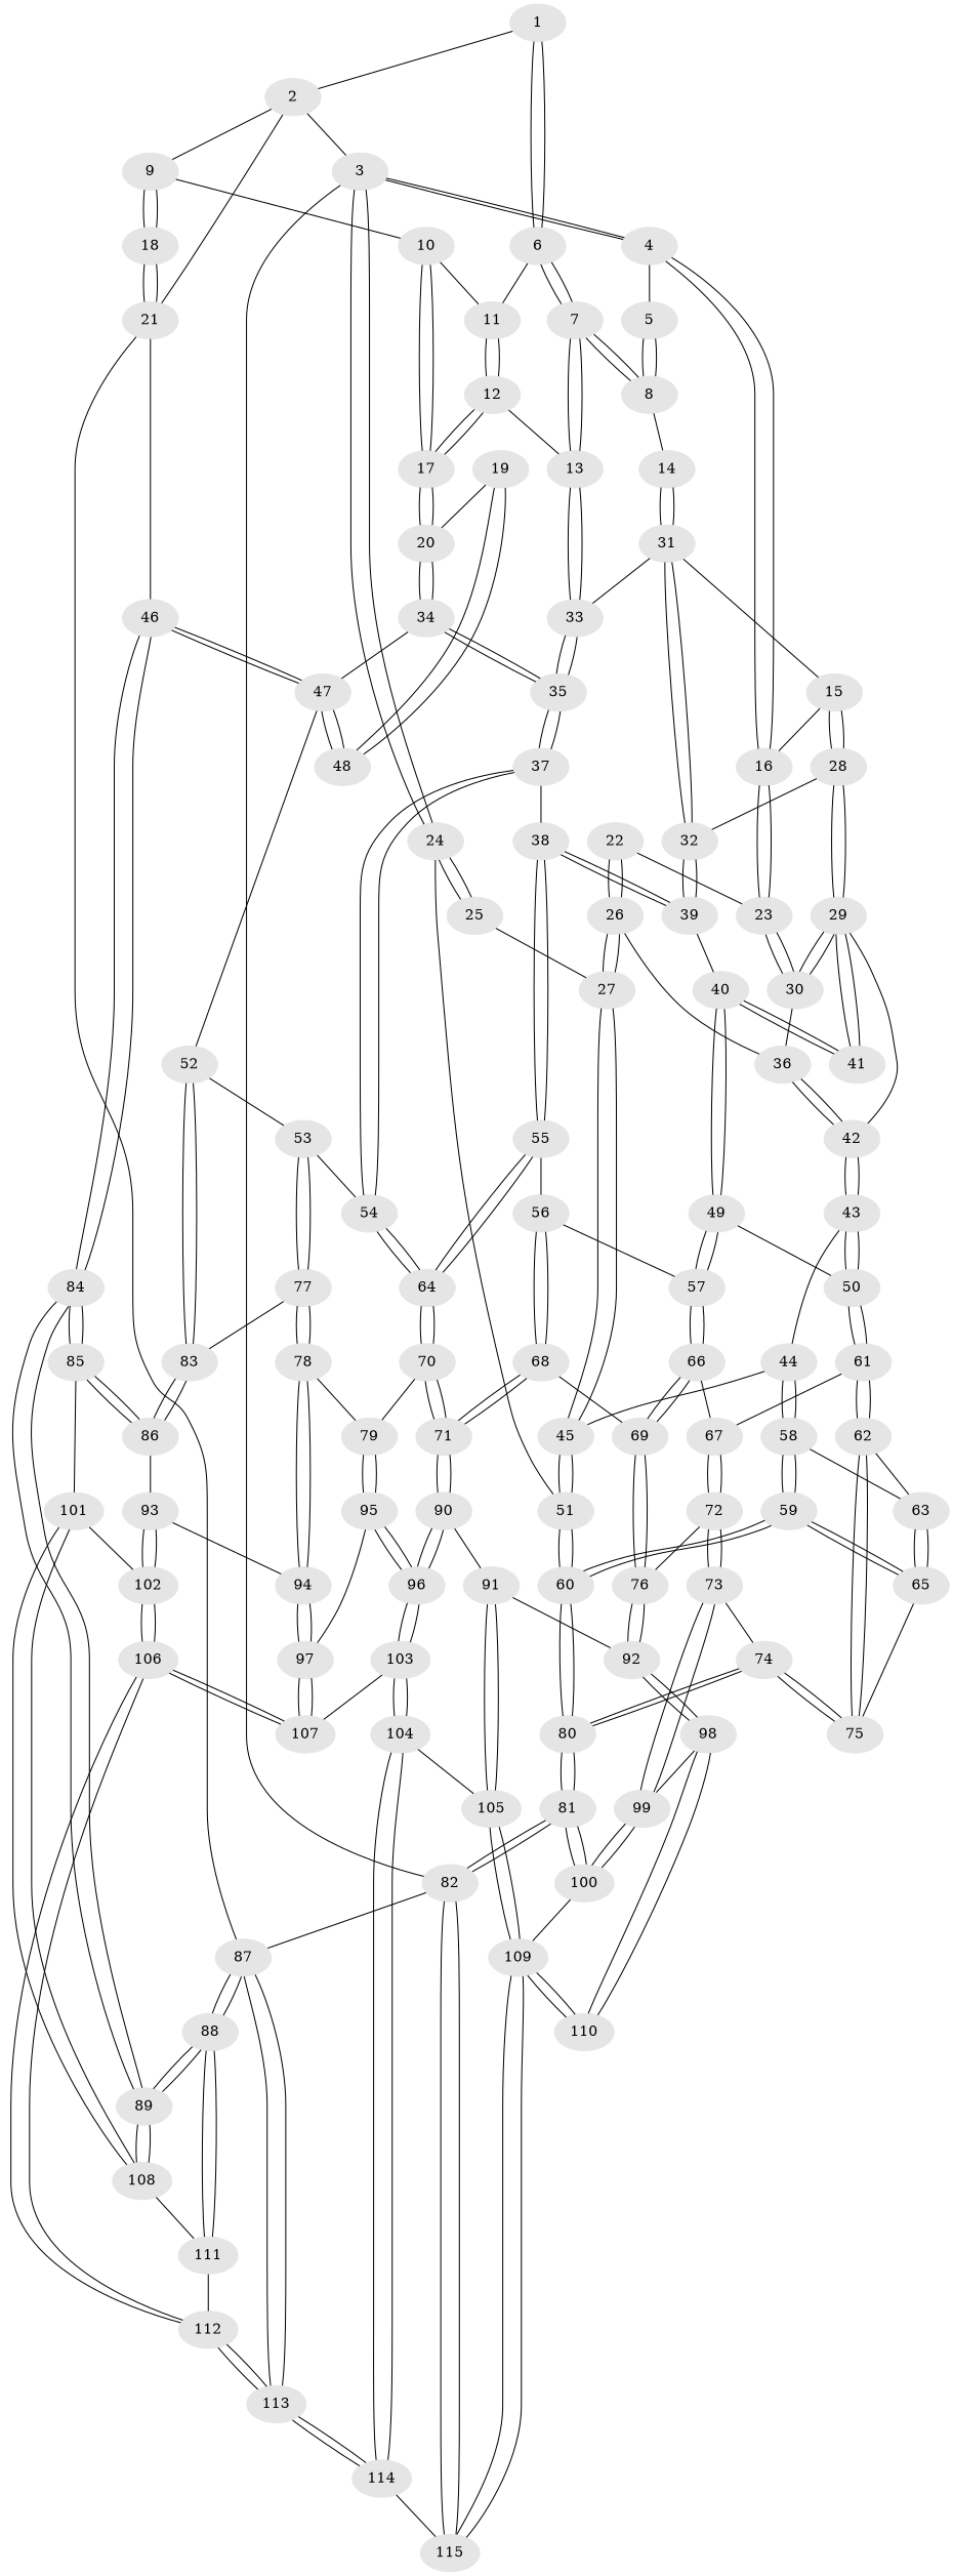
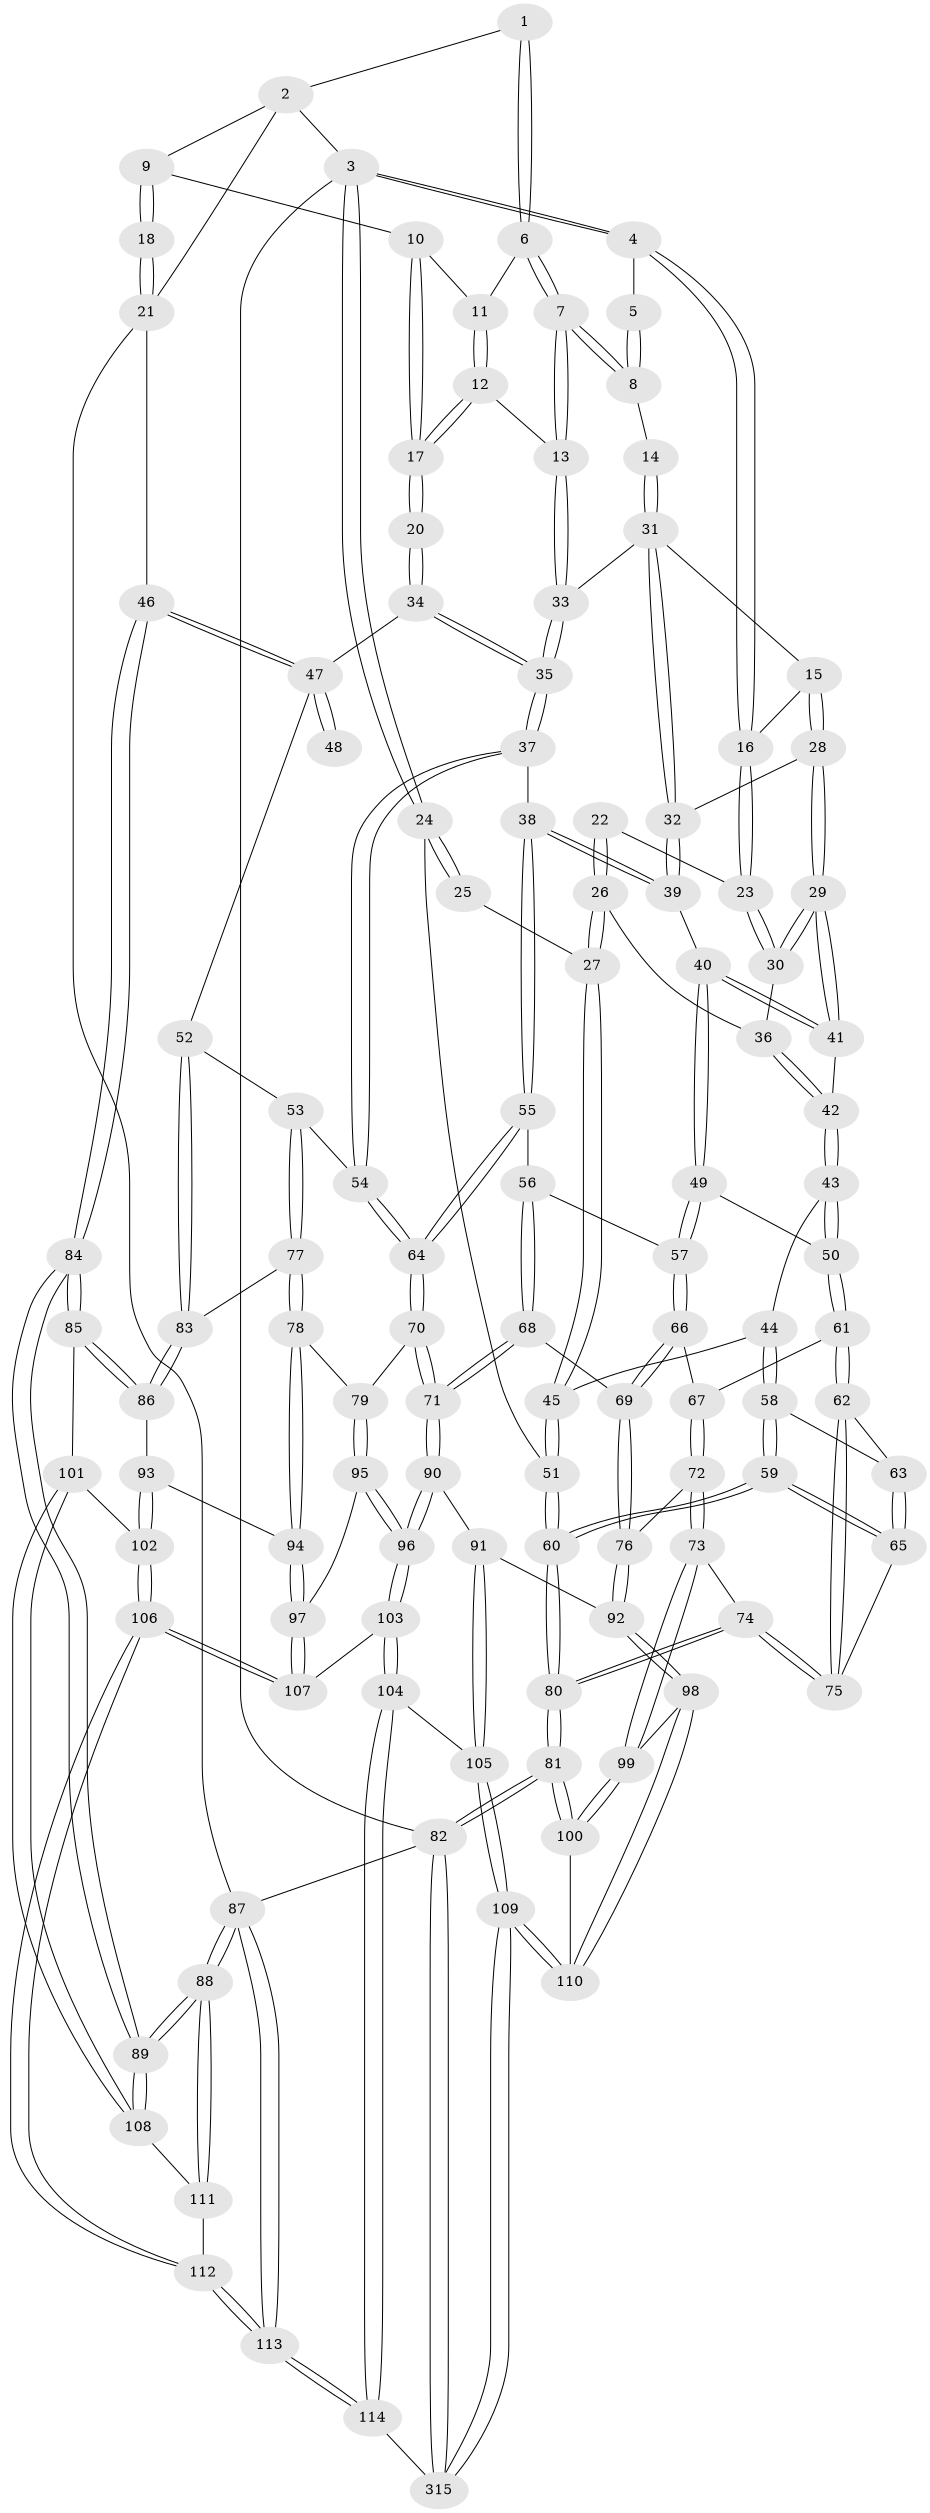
  graph {
    node [color=gray90 style=filled]
    1
    2
    6
    3
    9
    21
    7
    11
    4
    24
    82
    10
    18
    46
    87
    5
    16
    25
    51
-   115
+   115 [label=315]
    8
    23
    14
    13
    12
    33
    31
    17
    20
    35
    15
    28
    32
    29
    30
    34
-   19
    48
    47
    84
    88
    113
    22
    26
    27
    36
    60
    45
    42
    41
    39
    40
    37
    38
    54
    43
    55
    64
    56
    49
    50
    57
    44
    58
    61
    59
    63
    52
    85
    89
    53
    83
    66
    62
    67
    80
    77
    86
    78
    70
    68
    69
    71
    65
    75
    81
    72
    79
    76
    73
    90
    92
    95
    91
    96
    74
    99
    100
    98
    94
    97
    110
    93
    101
    108
    102
    111
    114
    112
    105
    103
    109
    106
    107
    104
    1 -- 2
    1 -- 6
    1 -- 6
    2 -- 3
    2 -- 9
    2 -- 21
    6 -- 7
    6 -- 7
    6 -- 11
    3 -- 4
    3 -- 4
    3 -- 24
    3 -- 24
    3 -- 82
    9 -- 10
    9 -- 18
    9 -- 18
    21 -- 46
    21 -- 87
    7 -- 8
    7 -- 8
    7 -- 13
    7 -- 13
    11 -- 12
    11 -- 12
    4 -- 5
    4 -- 16
    4 -- 16
    24 -- 25
    24 -- 25
    24 -- 51
    82 -- 87
    82 -- 115
    82 -- 115
    10 -- 11
    10 -- 17
    10 -- 17
    18 -- 21
    18 -- 21
    46 -- 47
    46 -- 47
    46 -- 84
    46 -- 84
    87 -- 88
    87 -- 88
    87 -- 113
    87 -- 113
    5 -- 8
    5 -- 8
    16 -- 23
    16 -- 23
    25 -- 27
    51 -- 60
    51 -- 60
    8 -- 14
    23 -- 30
    23 -- 30
    14 -- 31
    14 -- 31
    13 -- 33
    13 -- 33
    12 -- 13
    12 -- 17
    12 -- 17
    33 -- 35
    33 -- 35
    31 -- 33
    31 -- 15
    31 -- 32
    31 -- 32
    17 -- 20
    17 -- 20
    20 -- 34
    20 -- 34
    35 -- 37
    35 -- 37
    15 -- 16
    15 -- 28
    15 -- 28
    28 -- 32
    28 -- 29
    28 -- 29
    32 -- 39
    32 -- 39
    29 -- 30
    29 -- 30
    29 -- 41
    29 -- 41
    30 -- 36
    34 -- 35
    34 -- 35
    34 -- 47
-   19 -- 20
-   19 -- 48
-   19 -- 48
    47 -- 48
    47 -- 48
    47 -- 52
    84 -- 85
    84 -- 85
    84 -- 89
    84 -- 89
    88 -- 89
    88 -- 89
    88 -- 111
    88 -- 111
    113 -- 114
    113 -- 114
    22 -- 23
    22 -- 26
    22 -- 26
    26 -- 27
    26 -- 27
    26 -- 36
    27 -- 45
    27 -- 45
    36 -- 42
    36 -- 42
    60 -- 80
    60 -- 80
    45 -- 51
    45 -- 51
    42 -- 43
    42 -- 43
-   29 -- 42
+   41 -- 42
    39 -- 40
    40 -- 41
    40 -- 41
    40 -- 49
    40 -- 49
    37 -- 38
    37 -- 54
    37 -- 54
    38 -- 39
    38 -- 39
    38 -- 55
    38 -- 55
    54 -- 64
    54 -- 64
    43 -- 50
    43 -- 50
    43 -- 44
    55 -- 64
    55 -- 64
    55 -- 56
    64 -- 70
    64 -- 70
    56 -- 57
    56 -- 68
    56 -- 68
    49 -- 50
    49 -- 57
    49 -- 57
    50 -- 61
    50 -- 61
    57 -- 66
    57 -- 66
    44 -- 45
    44 -- 58
    44 -- 58
    58 -- 59
    58 -- 59
    58 -- 63
    61 -- 62
    61 -- 62
    61 -- 67
    59 -- 60
    59 -- 60
    59 -- 65
    59 -- 65
    63 -- 65
    63 -- 65
    52 -- 53
    52 -- 83
    52 -- 83
    85 -- 86
    85 -- 86
    85 -- 101
    89 -- 108
    89 -- 108
    53 -- 54
    53 -- 77
    53 -- 77
    83 -- 86
    83 -- 86
    66 -- 67
    66 -- 69
    66 -- 69
    62 -- 63
    62 -- 75
    62 -- 75
    67 -- 72
    67 -- 72
    80 -- 81
    80 -- 81
    77 -- 83
    77 -- 78
    77 -- 78
    86 -- 93
    78 -- 79
    78 -- 94
    78 -- 94
    70 -- 71
    70 -- 71
    70 -- 79
    68 -- 69
    68 -- 71
    68 -- 71
    69 -- 76
    69 -- 76
    71 -- 90
    71 -- 90
    65 -- 75
    81 -- 82
    81 -- 82
    81 -- 100
    81 -- 100
    72 -- 76
    72 -- 73
    72 -- 73
    79 -- 95
    79 -- 95
    76 -- 92
    76 -- 92
    73 -- 74
    73 -- 99
    73 -- 99
    90 -- 91
    90 -- 96
    90 -- 96
    92 -- 98
    92 -- 98
    95 -- 96
    95 -- 96
    95 -- 97
    91 -- 92
    91 -- 105
    91 -- 105
    96 -- 103
    96 -- 103
    74 -- 80
    74 -- 80
    74 -- 75
    74 -- 75
    99 -- 100
    99 -- 100
-   100 -- 109
+   100 -- 110
    98 -- 99
    98 -- 110
    98 -- 110
    94 -- 97
    94 -- 97
    97 -- 107
    97 -- 107
    93 -- 94
    93 -- 102
    93 -- 102
    101 -- 108
    101 -- 108
    101 -- 102
    108 -- 111
    102 -- 106
    102 -- 106
    111 -- 112
    114 -- 115
    112 -- 113
    112 -- 113
    105 -- 109
    105 -- 109
    103 -- 107
    103 -- 104
    103 -- 104
    109 -- 115
    109 -- 115
    109 -- 110
    109 -- 110
    106 -- 112
    106 -- 112
    106 -- 107
    106 -- 107
    104 -- 114
    104 -- 114
    104 -- 105
  }
